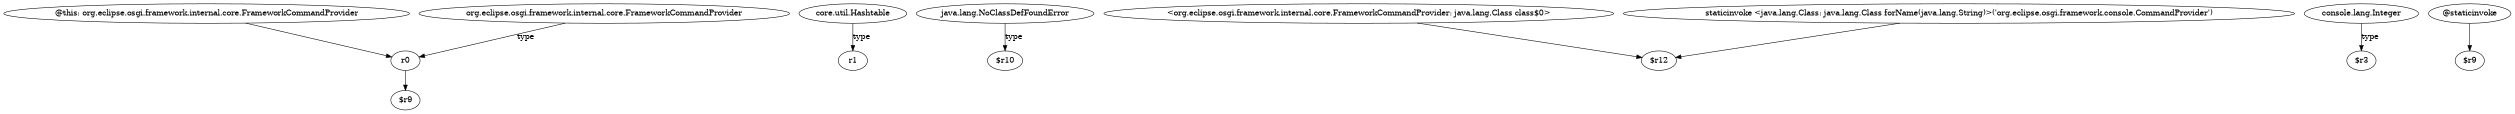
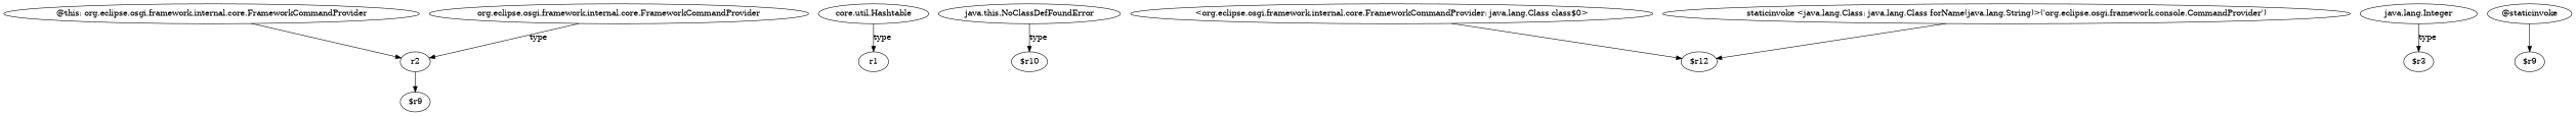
  digraph {
    n1 [label="@this: org.eclipse.osgi.framework.internal.core.FrameworkCommandProvider"]
-   n2 [label=r0]
+   n2 [label=r2]
    n3 [label="$r9"]
    n4 [label="core.util.Hashtable"]
    n5 [label=r1]
    n6 [label="org.eclipse.osgi.framework.internal.core.FrameworkCommandProvider"]
-   n7 [label="java.lang.NoClassDefFoundError"]
+   n7 [label="java.this.NoClassDefFoundError"]
    n8 [label="$r10"]
    n9 [label="<org.eclipse.osgi.framework.internal.core.FrameworkCommandProvider: java.lang.Class class$0>"]
    n10 [label="$r12"]
-   n11 [label="console.lang.Integer"]
+   n11 [label="java.lang.Integer"]
    n12 [label="$r3"]
    n13 [label="@staticinvoke"]
    n14 [label="$r9"]
    n15 [label="staticinvoke <java.lang.Class: java.lang.Class forName(java.lang.String)>('org.eclipse.osgi.framework.console.CommandProvider')"]
    n1 -> n2
    n2 -> n3
    n4 -> n5 [label=type]
    n6 -> n2 [label=type]
    n7 -> n8 [label=type]
    n9 -> n10
    n11 -> n12 [label=type]
    n13 -> n14
    n15 -> n10
  }
